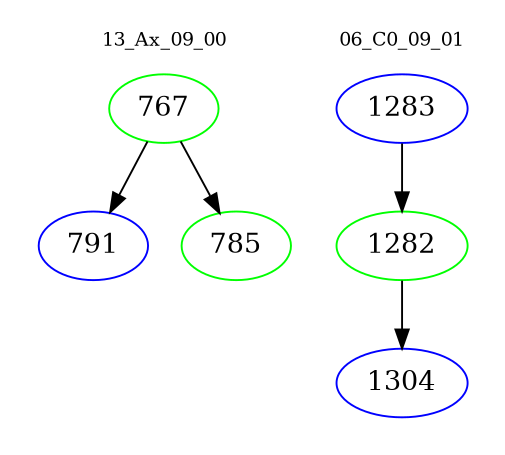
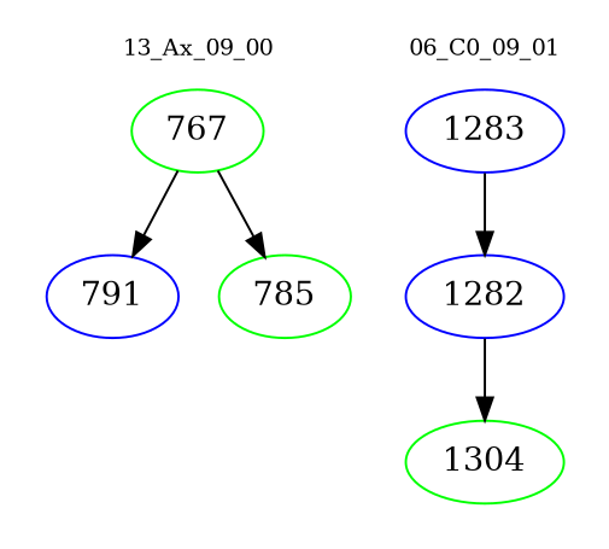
  digraph {
    node [color=blue]
    edge [color=black]
    n1 [label=791]
    n2 [color=green label=767]
    n3 [color=green label=785]
    n4 [label=1283]
-   n5 [color=green label=1282]
-   n6 [label=1304]
+   n5 [label=1282]
+   n6 [color=green label=1304]
    subgraph cluster_1 {
      color=white
      fontsize=10
      label="13_Ax_09_00"
      n1
      n2
      n3
    }
    subgraph cluster_2 {
      color=white
      fontsize=10
      label="06_C0_09_01"
      n4
      n5
      n6
    }
    n2 -> n1
    n2 -> n3
    n4 -> n5
    n5 -> n6
  }
